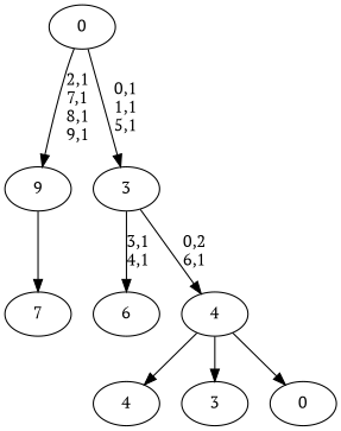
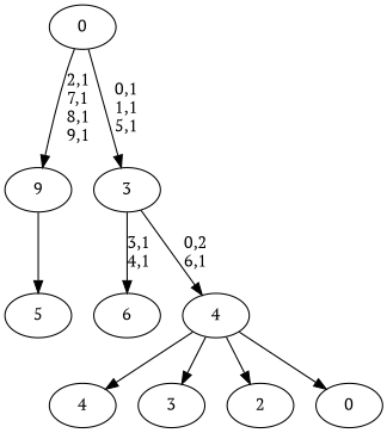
  digraph {
    fontname="PT Serif"
    node [fontname="PT Serif"]
    edge [fontname="PT Serif"]
    n1 [label=6]
-   n2 [label=7]
+   n2 [label=5]
    n3 [label=4]
    n4 [label=3]
+   n5 [label=2]
    9
    n7 [label=0]
    4
    3
    0
    9 -> n2
    4 -> n3
    4 -> n4
+   4 -> n5
    4 -> n7
    3 -> n1 [label="3,1\n4,1"]
    3 -> 4 [label="0,2\n6,1"]
    0 -> 9 [label="2,1\n7,1\n8,1\n9,1"]
    0 -> 3 [label="0,1\n1,1\n5,1"]
  }
